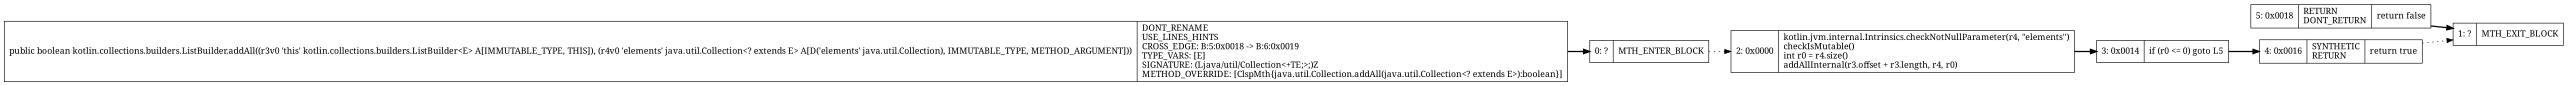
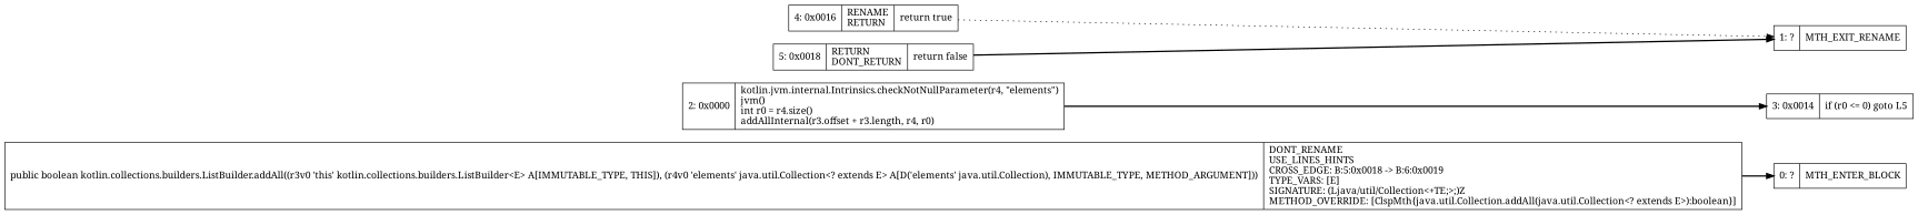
  digraph {
    fontname="Noto Serif"
    rankdir=LR
    node [fontname="Noto Serif" shape=record]
    edge [fontname="Noto Serif" style=bold]
    n1 [label="{0\:\ ?|MTH_ENTER_BLOCK\l}"]
-   n2 [label="{2\:\ 0x0000|kotlin.jvm.internal.Intrinsics.checkNotNullParameter(r4, \"elements\")\lcheckIsMutable()\lint r0 = r4.size()\laddAllInternal(r3.offset + r3.length, r4, r0)\l}"]
+   n2 [label="{2\:\ 0x0000|kotlin.jvm.internal.Intrinsics.checkNotNullParameter(r4, \"elements\")\ljvm()\lint r0 = r4.size()\laddAllInternal(r3.offset + r3.length, r4, r0)\l}"]
    n3 [label="{3\:\ 0x0014|if (r0 \<= 0) goto L5\l}"]
-   n4 [label="{4\:\ 0x0016|SYNTHETIC\lRETURN\l|return true\l}"]
-   n5 [label="{1\:\ ?|MTH_EXIT_BLOCK\l}"]
+   n4 [label="{4\:\ 0x0016|RENAME\lRETURN\l|return true\l}"]
+   n5 [label="{1\:\ ?|MTH_EXIT_RENAME\l}"]
    n6 [label="{5\:\ 0x0018|RETURN\lDONT_RETURN\l|return false\l}"]
    n7 [label="{public boolean kotlin.collections.builders.ListBuilder.addAll((r3v0 'this' kotlin.collections.builders.ListBuilder\<E\> A[IMMUTABLE_TYPE, THIS]), (r4v0 'elements' java.util.Collection\<? extends E\> A[D('elements' java.util.Collection), IMMUTABLE_TYPE, METHOD_ARGUMENT]))  | DONT_RENAME\lUSE_LINES_HINTS\lCROSS_EDGE: B:5:0x0018 \-\> B:6:0x0019\lTYPE_VARS: [E]\lSIGNATURE: (Ljava\/util\/Collection\<+TE;\>;)Z\lMETHOD_OVERRIDE: [ClspMth\{java.util.Collection.addAll(java.util.Collection\<? extends E\>):boolean\}]\l}"]
-   n1 -> n2 [style=dotted]
    n2 -> n3
-   n3 -> n4
    n4 -> n5 [style=dotted]
    n6 -> n5
    n7 -> n1
  }
